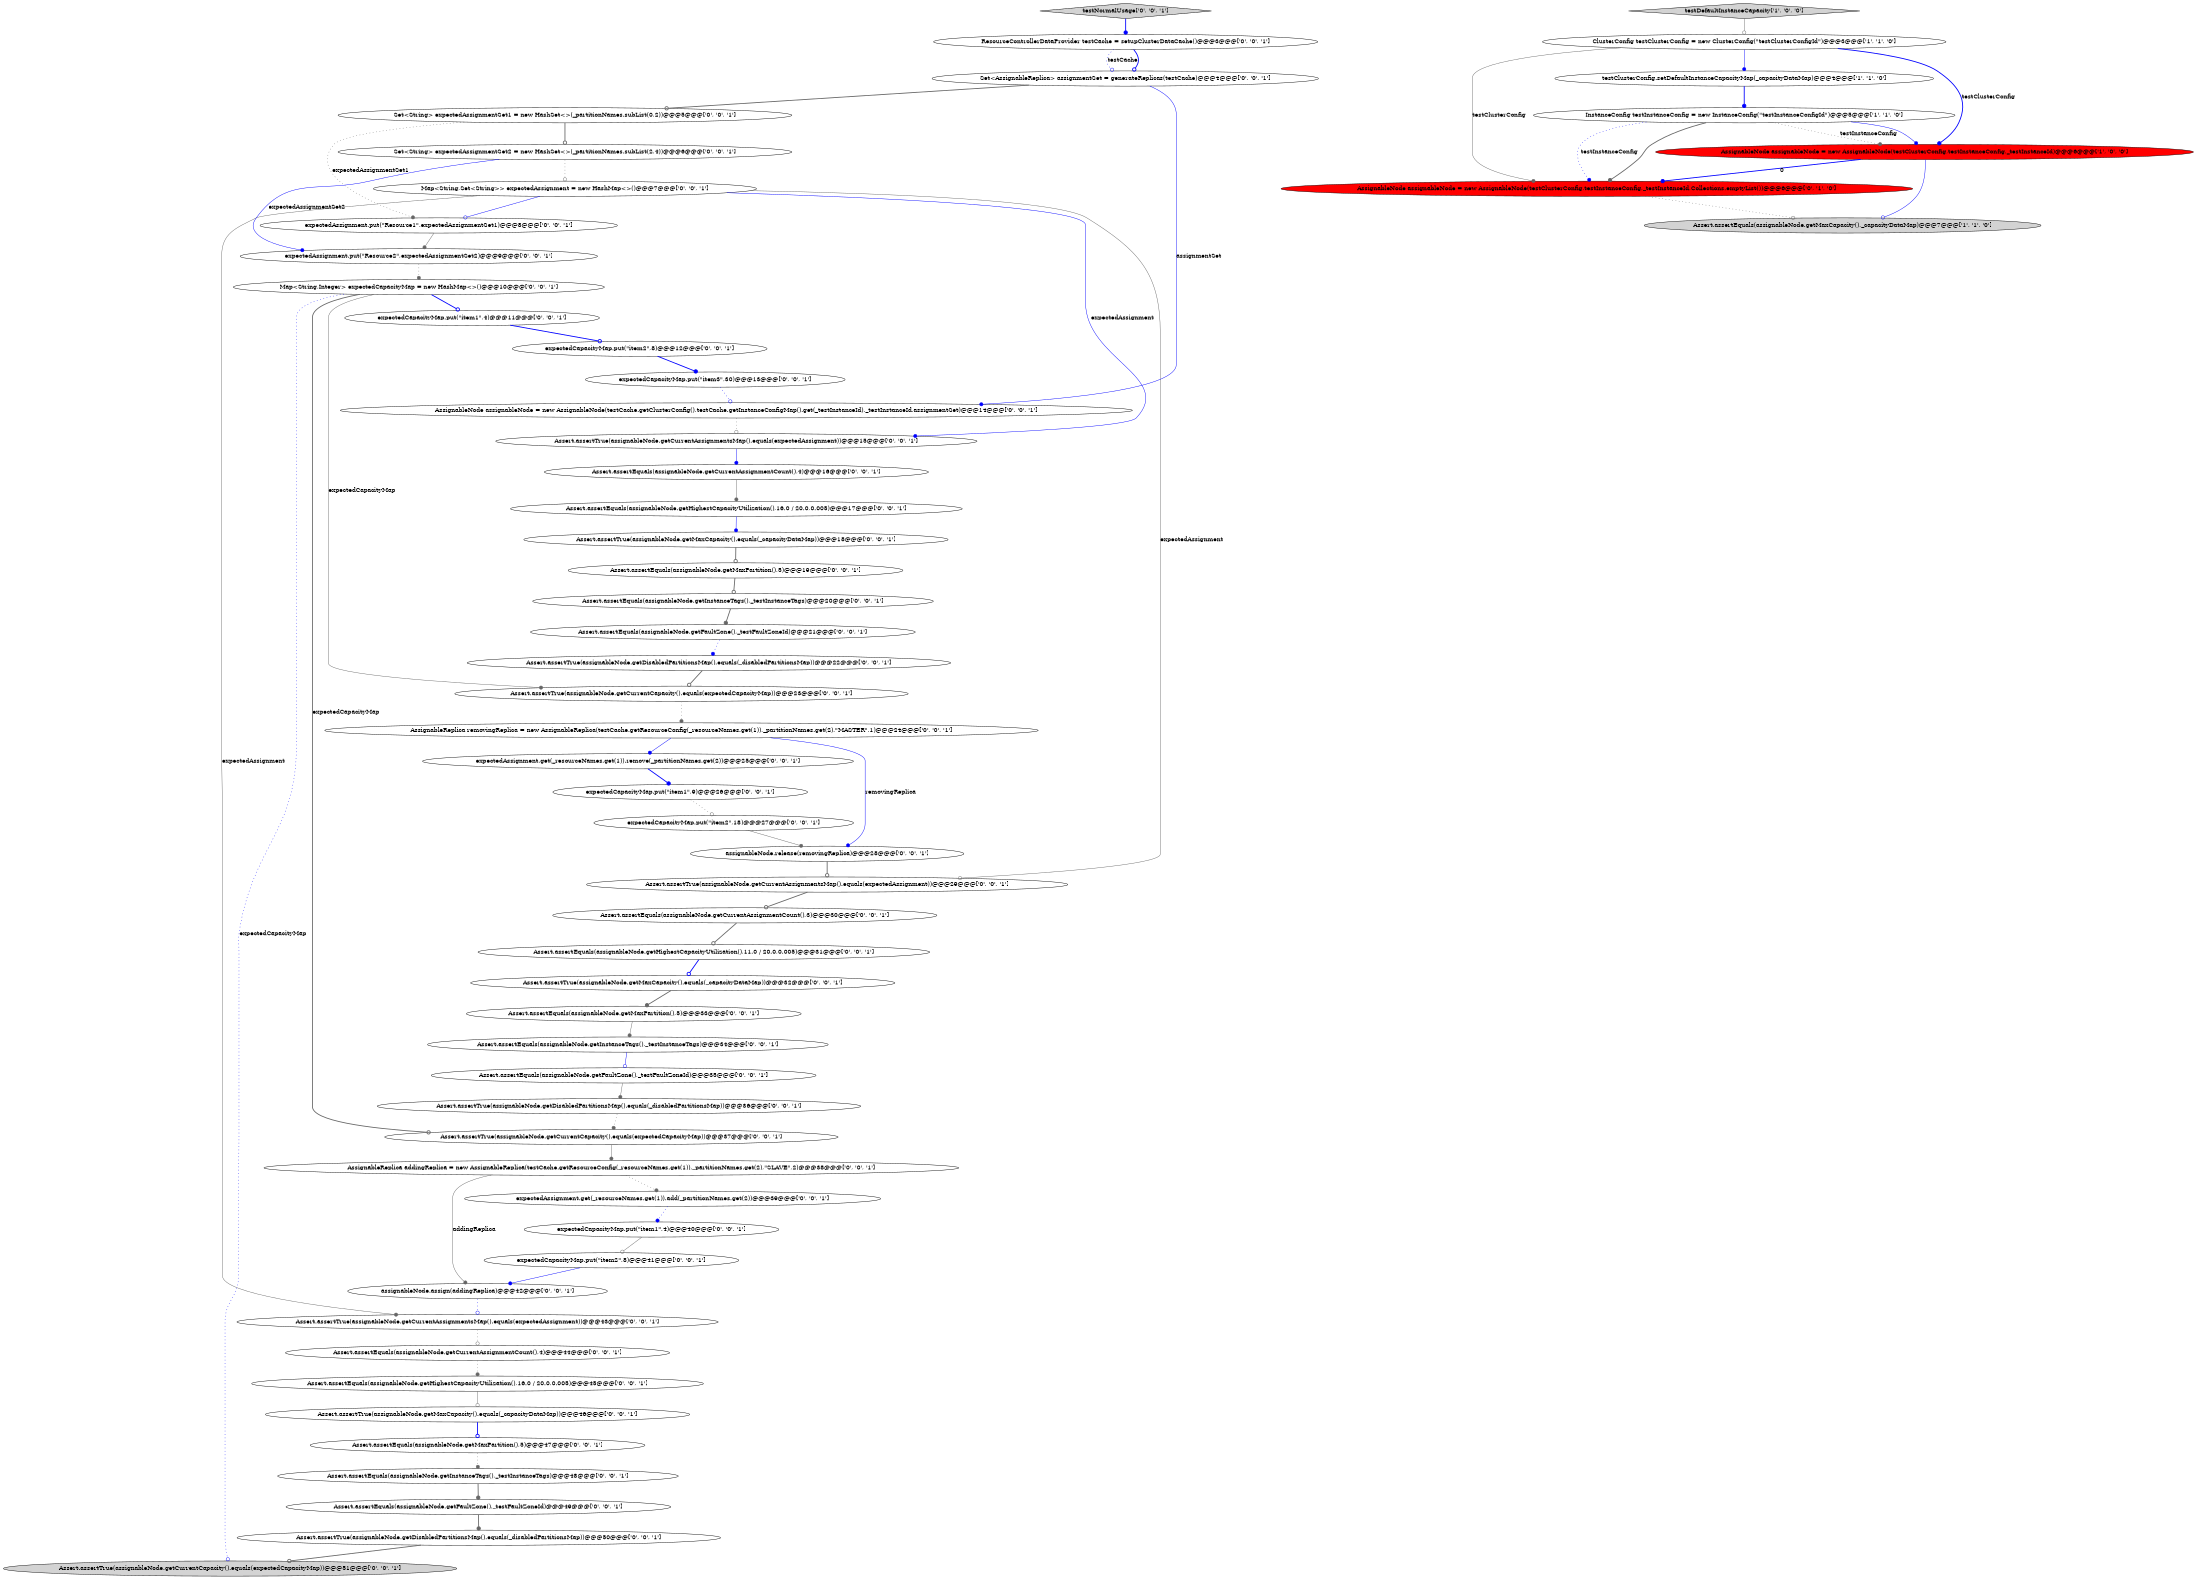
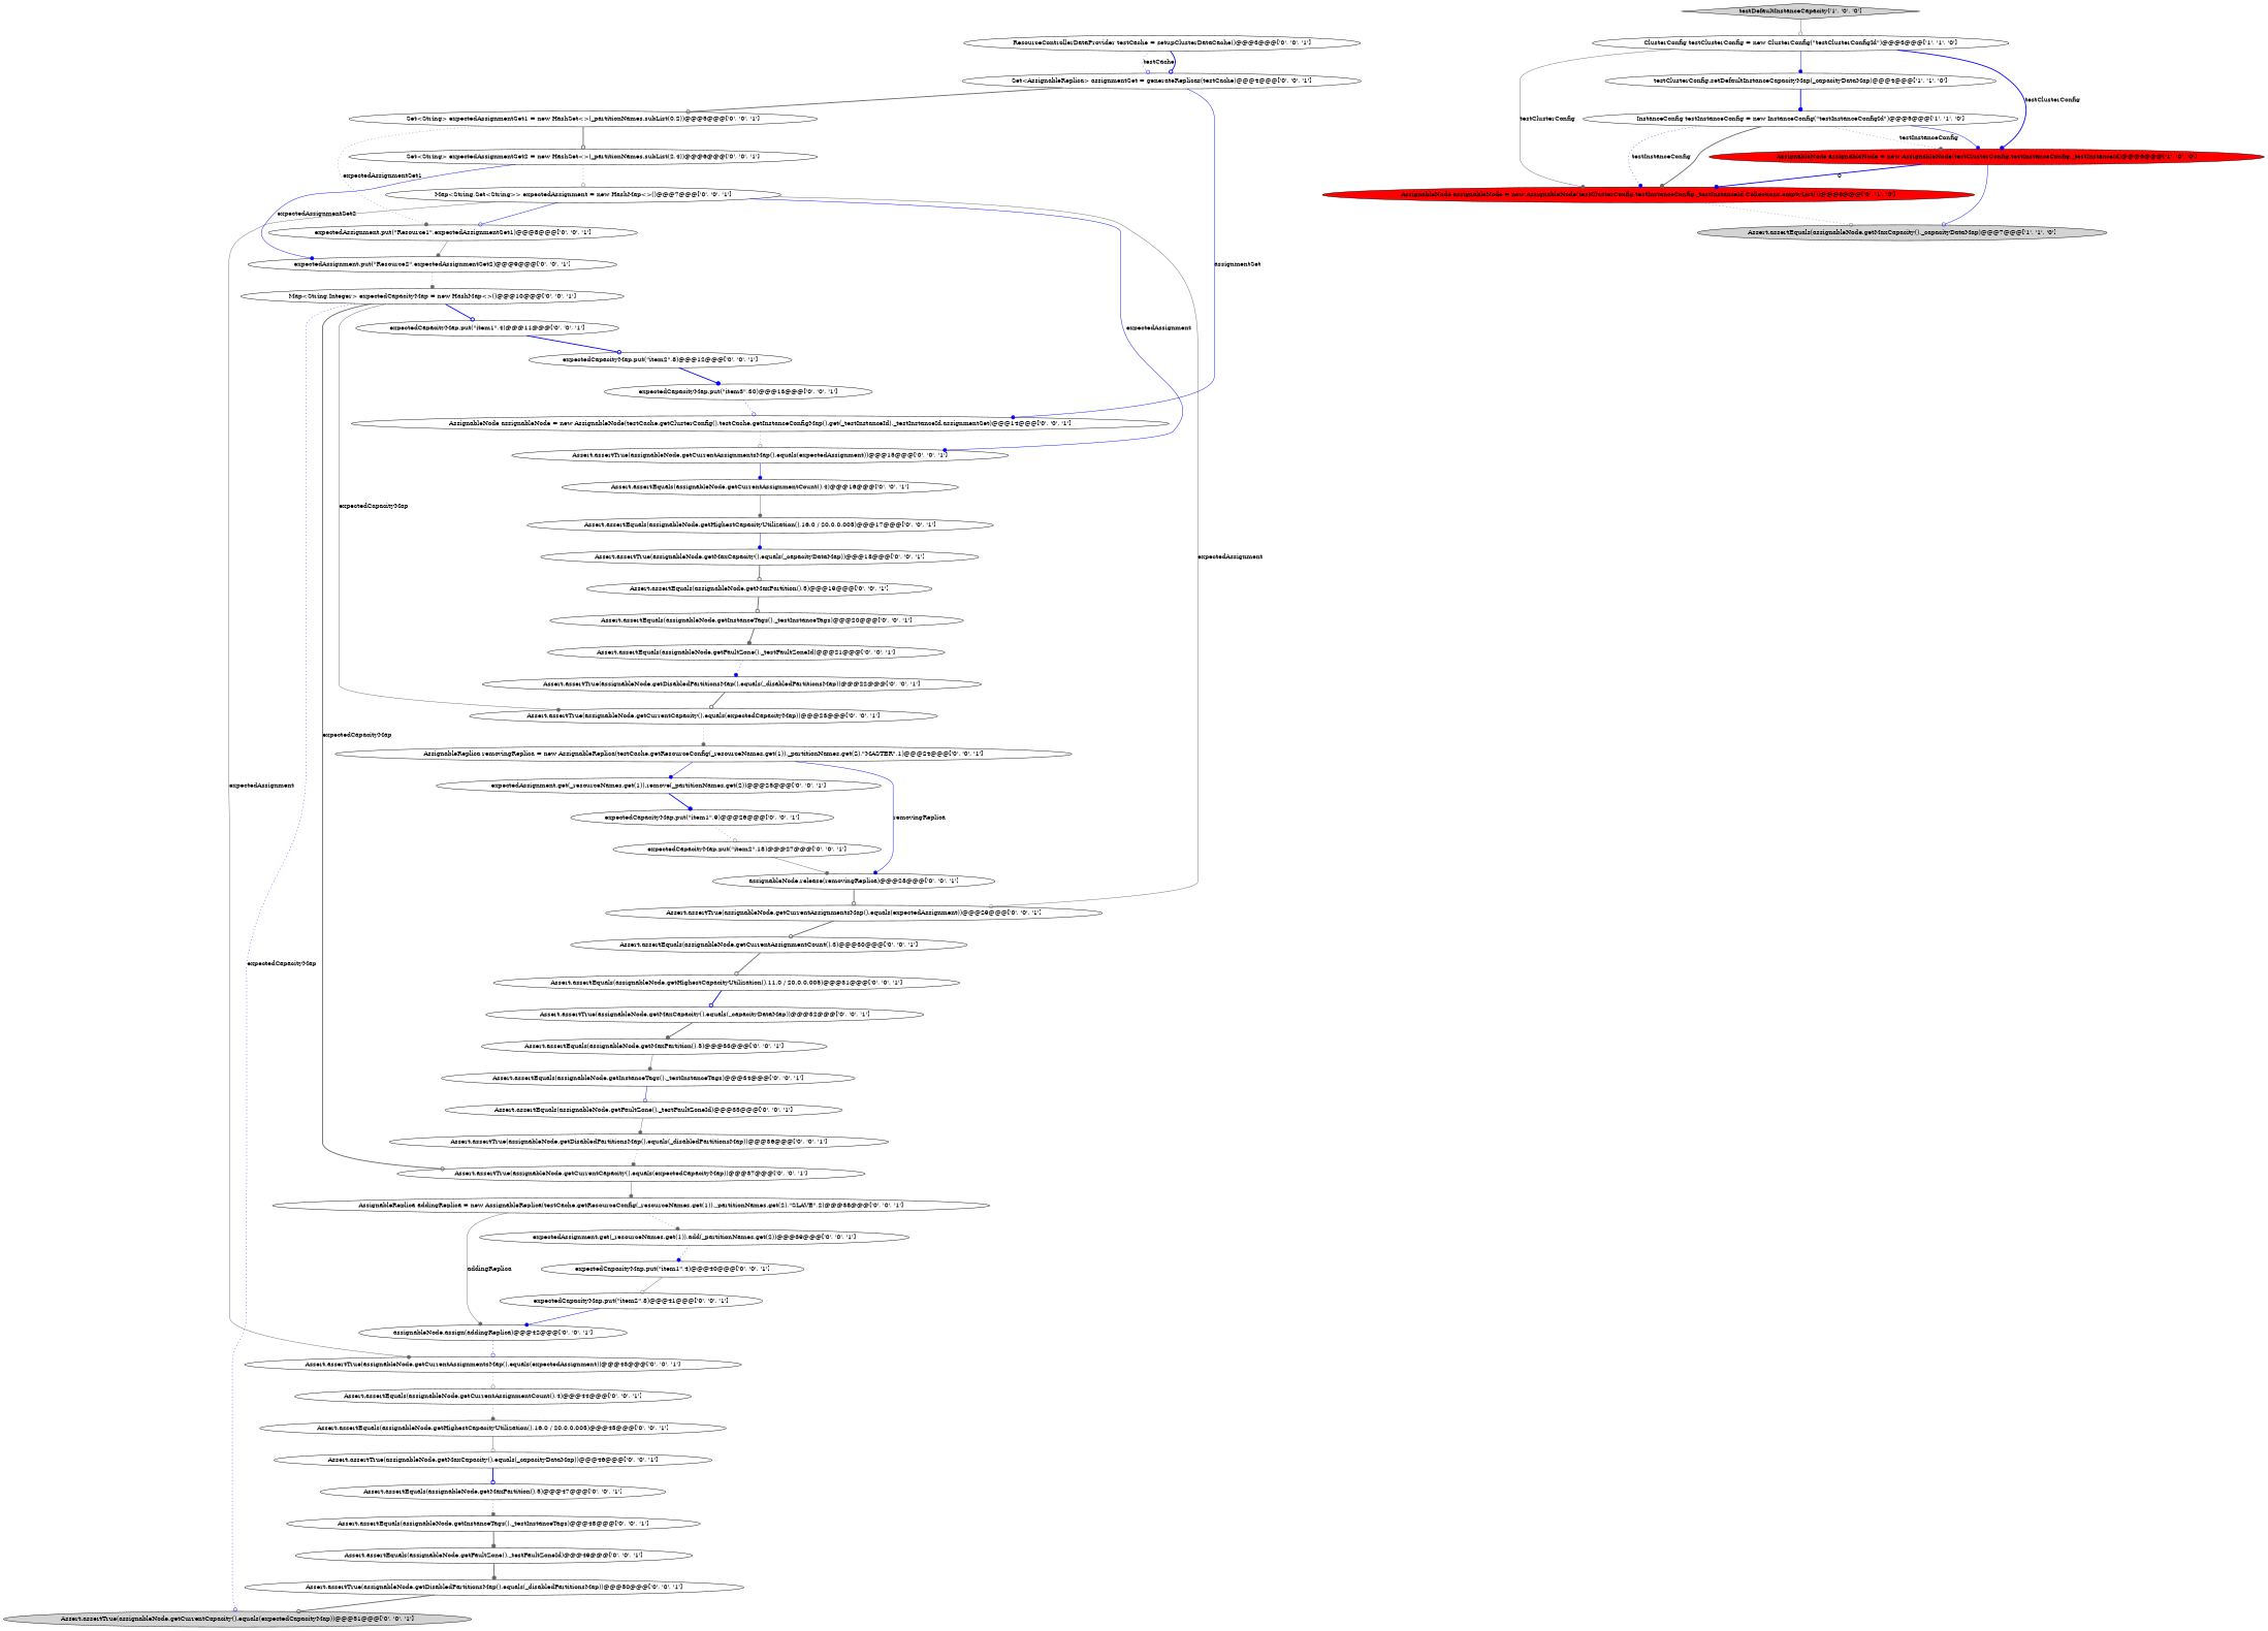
  digraph {
    node [fillcolor=white shape=ellipse style=filled]
    edge [arrowhead=dot color=gray40 style=solid]
    n1 [label="Assert.assertEquals(assignableNode.getMaxPartition(),5)@@@47@@@['0', '0', '1']"]
    n2 [label="Assert.assertEquals(assignableNode.getInstanceTags(),_testInstanceTags)@@@48@@@['0', '0', '1']"]
    n3 [label="Assert.assertEquals(assignableNode.getFaultZone(),_testFaultZoneId)@@@49@@@['0', '0', '1']"]
    n4 [label="Assert.assertTrue(assignableNode.getDisabledPartitionsMap().equals(_disabledPartitionsMap))@@@50@@@['0', '0', '1']"]
    n5 [fillcolor=lightgray label="Assert.assertTrue(assignableNode.getCurrentCapacity().equals(expectedCapacityMap))@@@51@@@['0', '0', '1']"]
    n6 [label="Assert.assertEquals(assignableNode.getCurrentAssignmentCount(),4)@@@44@@@['0', '0', '1']"]
    n7 [label="Assert.assertEquals(assignableNode.getHighestCapacityUtilization(),16.0 / 20.0,0.005)@@@45@@@['0', '0', '1']"]
    n8 [label="Assert.assertTrue(assignableNode.getMaxCapacity().equals(_capacityDataMap))@@@46@@@['0', '0', '1']"]
    n9 [label="AssignableReplica addingReplica = new AssignableReplica(testCache.getResourceConfig(_resourceNames.get(1)),_partitionNames.get(2),\"SLAVE\",2)@@@38@@@['0', '0', '1']"]
    n10 [label="assignableNode.assign(addingReplica)@@@42@@@['0', '0', '1']"]
    n11 [label="expectedAssignment.get(_resourceNames.get(1)).add(_partitionNames.get(2))@@@39@@@['0', '0', '1']"]
    n12 [label="Assert.assertTrue(assignableNode.getCurrentAssignmentsMap().equals(expectedAssignment))@@@43@@@['0', '0', '1']"]
    n13 [label="expectedCapacityMap.put(\"item1\",4)@@@40@@@['0', '0', '1']"]
    n14 [label="expectedCapacityMap.put(\"item2\",8)@@@41@@@['0', '0', '1']"]
    n15 [label="Map<String,Set<String>> expectedAssignment = new HashMap<>()@@@7@@@['0', '0', '1']"]
    n16 [label="Assert.assertTrue(assignableNode.getCurrentAssignmentsMap().equals(expectedAssignment))@@@15@@@['0', '0', '1']"]
    n17 [label="Assert.assertTrue(assignableNode.getCurrentAssignmentsMap().equals(expectedAssignment))@@@29@@@['0', '0', '1']"]
    n18 [label="expectedAssignment.put(\"Resource1\",expectedAssignmentSet1)@@@8@@@['0', '0', '1']"]
    n19 [label="Assert.assertEquals(assignableNode.getCurrentAssignmentCount(),4)@@@16@@@['0', '0', '1']"]
    n20 [label="Assert.assertEquals(assignableNode.getCurrentAssignmentCount(),3)@@@30@@@['0', '0', '1']"]
    n21 [label="expectedAssignment.put(\"Resource2\",expectedAssignmentSet2)@@@9@@@['0', '0', '1']"]
    n22 [fillcolor=lightgray label="testDefaultInstanceCapacity['1', '0', '0']" shape=diamond]
    n23 [label="ClusterConfig testClusterConfig = new ClusterConfig(\"testClusterConfigId\")@@@3@@@['1', '1', '0']"]
    n24 [fillcolor=red label="AssignableNode assignableNode = new AssignableNode(testClusterConfig,testInstanceConfig,_testInstanceId,Collections.emptyList())@@@6@@@['0', '1', '0']"]
    n25 [fillcolor=red label="AssignableNode assignableNode = new AssignableNode(testClusterConfig,testInstanceConfig,_testInstanceId)@@@6@@@['1', '0', '0']"]
    n26 [label="testClusterConfig.setDefaultInstanceCapacityMap(_capacityDataMap)@@@4@@@['1', '1', '0']"]
    n27 [label="Assert.assertEquals(assignableNode.getHighestCapacityUtilization(),16.0 / 20.0,0.005)@@@17@@@['0', '0', '1']"]
    n28 [label="Assert.assertEquals(assignableNode.getHighestCapacityUtilization(),11.0 / 20.0,0.005)@@@31@@@['0', '0', '1']"]
    n29 [label="Assert.assertTrue(assignableNode.getMaxCapacity().equals(_capacityDataMap))@@@32@@@['0', '0', '1']"]
    n30 [label="Assert.assertEquals(assignableNode.getMaxPartition(),5)@@@33@@@['0', '0', '1']"]
    n31 [label="Assert.assertTrue(assignableNode.getMaxCapacity().equals(_capacityDataMap))@@@18@@@['0', '0', '1']"]
    n32 [label="expectedCapacityMap.put(\"item2\",8)@@@12@@@['0', '0', '1']"]
    n33 [label="expectedCapacityMap.put(\"item3\",30)@@@13@@@['0', '0', '1']"]
    n34 [label="AssignableNode assignableNode = new AssignableNode(testCache.getClusterConfig(),testCache.getInstanceConfigMap().get(_testInstanceId),_testInstanceId,assignmentSet)@@@14@@@['0', '0', '1']"]
    n35 [label="Map<String,Integer> expectedCapacityMap = new HashMap<>()@@@10@@@['0', '0', '1']"]
    n36 [label="Assert.assertTrue(assignableNode.getCurrentCapacity().equals(expectedCapacityMap))@@@37@@@['0', '0', '1']"]
    n37 [label="expectedCapacityMap.put(\"item1\",4)@@@11@@@['0', '0', '1']"]
    n38 [label="Assert.assertTrue(assignableNode.getCurrentCapacity().equals(expectedCapacityMap))@@@23@@@['0', '0', '1']"]
    n39 [label="AssignableReplica removingReplica = new AssignableReplica(testCache.getResourceConfig(_resourceNames.get(1)),_partitionNames.get(2),\"MASTER\",1)@@@24@@@['0', '0', '1']"]
    n40 [label="Assert.assertTrue(assignableNode.getDisabledPartitionsMap().equals(_disabledPartitionsMap))@@@36@@@['0', '0', '1']"]
    n41 [label="Assert.assertEquals(assignableNode.getFaultZone(),_testFaultZoneId)@@@21@@@['0', '0', '1']"]
    n42 [label="Assert.assertTrue(assignableNode.getDisabledPartitionsMap().equals(_disabledPartitionsMap))@@@22@@@['0', '0', '1']"]
    n43 [label="Assert.assertEquals(assignableNode.getInstanceTags(),_testInstanceTags)@@@20@@@['0', '0', '1']"]
    n44 [label="Assert.assertEquals(assignableNode.getMaxPartition(),5)@@@19@@@['0', '0', '1']"]
    n45 [label="Set<AssignableReplica> assignmentSet = generateReplicas(testCache)@@@4@@@['0', '0', '1']"]
    n46 [label="Set<String> expectedAssignmentSet1 = new HashSet<>(_partitionNames.subList(0,2))@@@5@@@['0', '0', '1']"]
    n47 [label="Set<String> expectedAssignmentSet2 = new HashSet<>(_partitionNames.subList(2,4))@@@6@@@['0', '0', '1']"]
    n48 [fillcolor=lightgray label="Assert.assertEquals(assignableNode.getMaxCapacity(),_capacityDataMap)@@@7@@@['1', '1', '0']"]
    n49 [label="expectedAssignment.get(_resourceNames.get(1)).remove(_partitionNames.get(2))@@@25@@@['0', '0', '1']"]
    n50 [label="expectedCapacityMap.put(\"item1\",9)@@@26@@@['0', '0', '1']"]
    n51 [label="expectedCapacityMap.put(\"item2\",18)@@@27@@@['0', '0', '1']"]
    n52 [label="assignableNode.release(removingReplica)@@@28@@@['0', '0', '1']"]
    n53 [label="InstanceConfig testInstanceConfig = new InstanceConfig(\"testInstanceConfigId\")@@@5@@@['1', '1', '0']"]
    n54 [label="Assert.assertEquals(assignableNode.getInstanceTags(),_testInstanceTags)@@@34@@@['0', '0', '1']"]
    n55 [label="Assert.assertEquals(assignableNode.getFaultZone(),_testFaultZoneId)@@@35@@@['0', '0', '1']"]
    n56 [label="ResourceControllerDataProvider testCache = setupClusterDataCache()@@@3@@@['0', '0', '1']"]
-   n57 [fillcolor=lightgray label="testNormalUsage['0', '0', '1']" shape=diamond]
    n1 -> n2 [style=dotted]
    n2 -> n3 [style=bold]
    n3 -> n4 [style=bold]
    n4 -> n5 [arrowhead=odot style=bold]
    n6 -> n7 [style=dotted]
    n7 -> n8 [arrowhead=odot]
    n8 -> n1 [arrowhead=odot color=blue style=bold]
    n9 -> n10 [label=addingReplica]
    n9 -> n11 [style=dotted]
    n10 -> n12 [arrowhead=odot color=blue style=dotted]
    n11 -> n13 [color=blue style=dotted]
    n12 -> n6 [arrowhead=odot style=dotted]
    n13 -> n14 [arrowhead=odot]
    n14 -> n10 [color=blue]
    n15 -> n12 [label=expectedAssignment]
    n15 -> n16 [color=blue label=expectedAssignment]
    n15 -> n17 [arrowhead=odot label=expectedAssignment]
    n15 -> n18 [arrowhead=odot color=blue]
    n16 -> n19 [color=blue]
    n17 -> n20 [arrowhead=odot style=bold]
    n18 -> n21
    n19 -> n27
    n20 -> n28 [arrowhead=odot style=bold]
    n21 -> n35 [style=dotted]
    n22 -> n23 [arrowhead=odot]
    n23 -> n24 [label=testClusterConfig]
    n23 -> n25 [color=blue label=testClusterConfig style=bold]
    n23 -> n26 [color=blue]
    n24 -> n48 [arrowhead=odot style=dotted]
    n25 -> n24 [color=blue label=0 style=bold]
    n25 -> n48 [arrowhead=odot color=blue]
    n26 -> n53 [color=blue style=bold]
    n27 -> n31 [color=blue]
    n28 -> n29 [arrowhead=odot color=blue style=bold]
    n29 -> n30 [style=bold]
    n30 -> n54
    n31 -> n44 [arrowhead=odot style=bold]
    n32 -> n33 [color=blue style=bold]
    n33 -> n34 [arrowhead=odot color=blue style=dotted]
    n34 -> n16 [arrowhead=odot style=dotted]
    n35 -> n5 [arrowhead=odot color=blue label=expectedCapacityMap style=dotted]
    n35 -> n36 [arrowhead=odot label=expectedCapacityMap style=bold]
    n35 -> n37 [arrowhead=odot color=blue style=bold]
    n35 -> n38 [label=expectedCapacityMap]
    n36 -> n9
    n37 -> n32 [arrowhead=odot color=blue style=bold]
    n38 -> n39 [style=dotted]
    n39 -> n49 [color=blue]
    n39 -> n52 [color=blue label=removingReplica]
    n40 -> n36 [style=dotted]
    n41 -> n42 [color=blue style=dotted]
    n42 -> n38 [arrowhead=odot style=bold]
    n43 -> n41 [style=bold]
    n44 -> n43 [arrowhead=odot style=bold]
    n45 -> n34 [color=blue label=assignmentSet]
    n45 -> n46 [arrowhead=odot style=bold]
    n46 -> n18 [label=expectedAssignmentSet1 style=dotted]
    n46 -> n47 [arrowhead=odot style=bold]
    n47 -> n15 [arrowhead=odot style=dotted]
    n47 -> n21 [color=blue label=expectedAssignmentSet2]
    n49 -> n50 [color=blue style=bold]
    n50 -> n51 [arrowhead=odot style=dotted]
    n51 -> n52
    n52 -> n17 [arrowhead=odot style=bold]
    n53 -> n24 [color=blue label=testInstanceConfig style=dotted]
    n53 -> n24 [style=bold]
    n53 -> n25 [label=testInstanceConfig style=dotted]
    n53 -> n25 [color=blue]
    n54 -> n55 [arrowhead=odot color=blue]
    n55 -> n40
    n56 -> n45 [arrowhead=odot color=blue label=testCache style=dotted]
    n56 -> n45 [arrowhead=odot color=blue style=bold]
-   n57 -> n56 [color=blue style=bold]
  }
